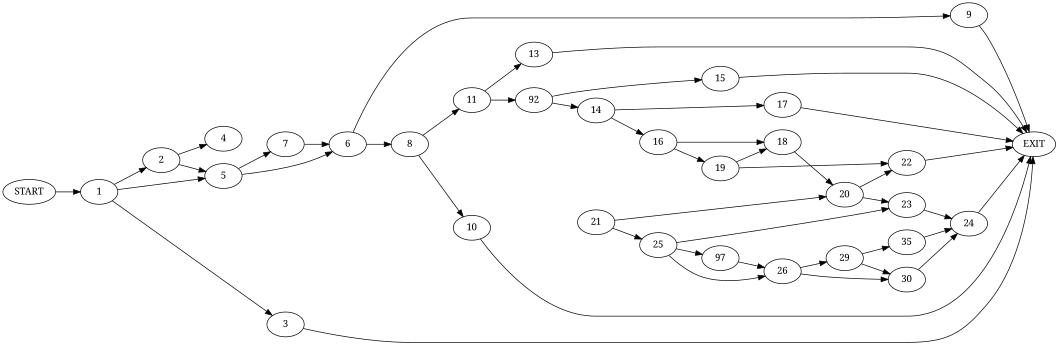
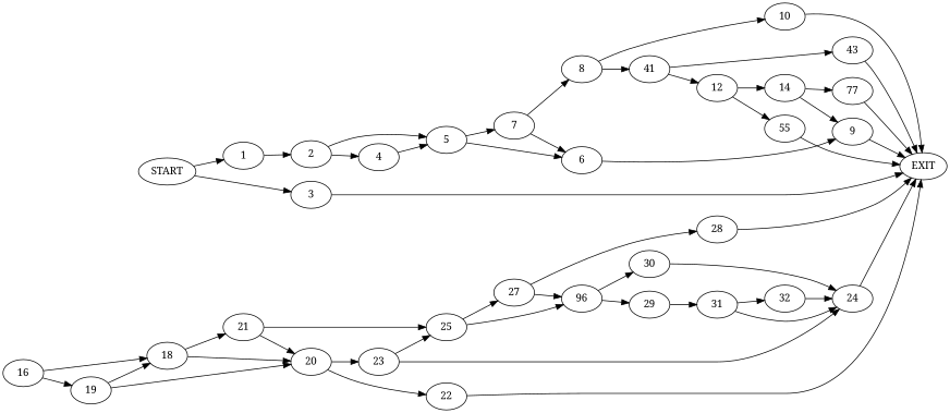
  digraph {
    fontname="Noto Serif"
    rankdir=LR
    node [fontname="Noto Serif"]
    edge [fontname="Noto Serif"]
    n1 [label=START]
    1
    2
    3
    n5 [label=EXIT]
    4
    5
    6
    7
    8
    9
    10
-   11
-   12 [label=92]
-   13
+   11 [label=41]
+   12
+   13 [label=43]
    14
-   15
+   15 [label=55]
    16
-   17
+   17 [label=77]
    18
    19
    20
    21
    22
    23
    25
    24
-   26
-   27 [label=97]
+   26 [label=96]
+   27
    29
    30
-   31 [label=35]
+   28
+   31
+   32
    n1 -> 1
    1 -> 2
-   1 -> 3
+   n1 -> 3
    2 -> 4
    2 -> 5
    3 -> n5
-   1 -> 5
+   4 -> 5
    5 -> 6
    5 -> 7
-   6 -> 8
+   7 -> 8
    6 -> 9
    7 -> 6
    8 -> 10
    8 -> 11
    9 -> n5
    10 -> n5
    11 -> 12
    11 -> 13
    12 -> 14
    12 -> 15
    13 -> n5
-   14 -> 16
+   14 -> 9
    14 -> 17
    15 -> n5
    16 -> 18
    16 -> 19
    17 -> n5
    18 -> 20
+   18 -> 21
    19 -> 18
-   19 -> 22
+   19 -> 20
    20 -> 22
    20 -> 23
    21 -> 20
    21 -> 25
    22 -> n5
-   25 -> 23
+   23 -> 25
    23 -> 24
    25 -> 26
    25 -> 27
    24 -> n5
    26 -> 29
    26 -> 30
    27 -> 26
-   29 -> 30
+   27 -> 28
    29 -> 31
    30 -> 24
+   28 -> n5
    31 -> 24
+   31 -> 32
+   32 -> 24
  }
